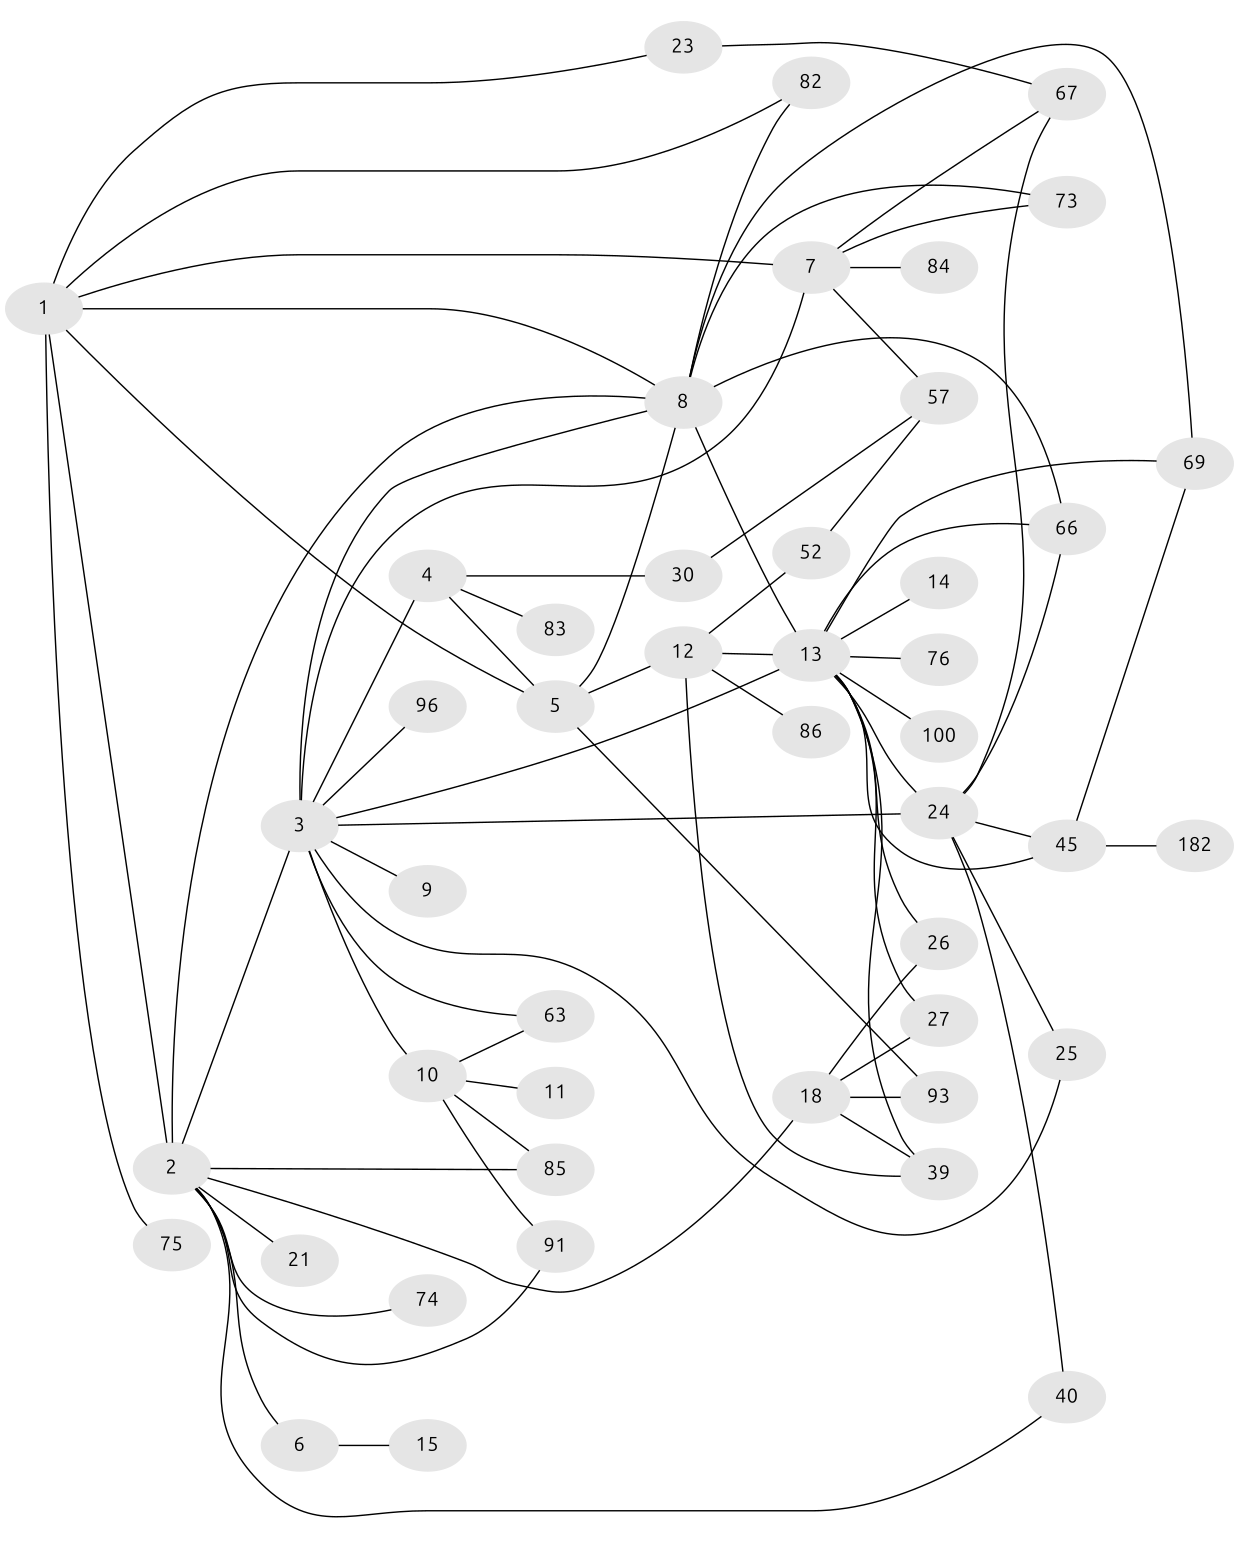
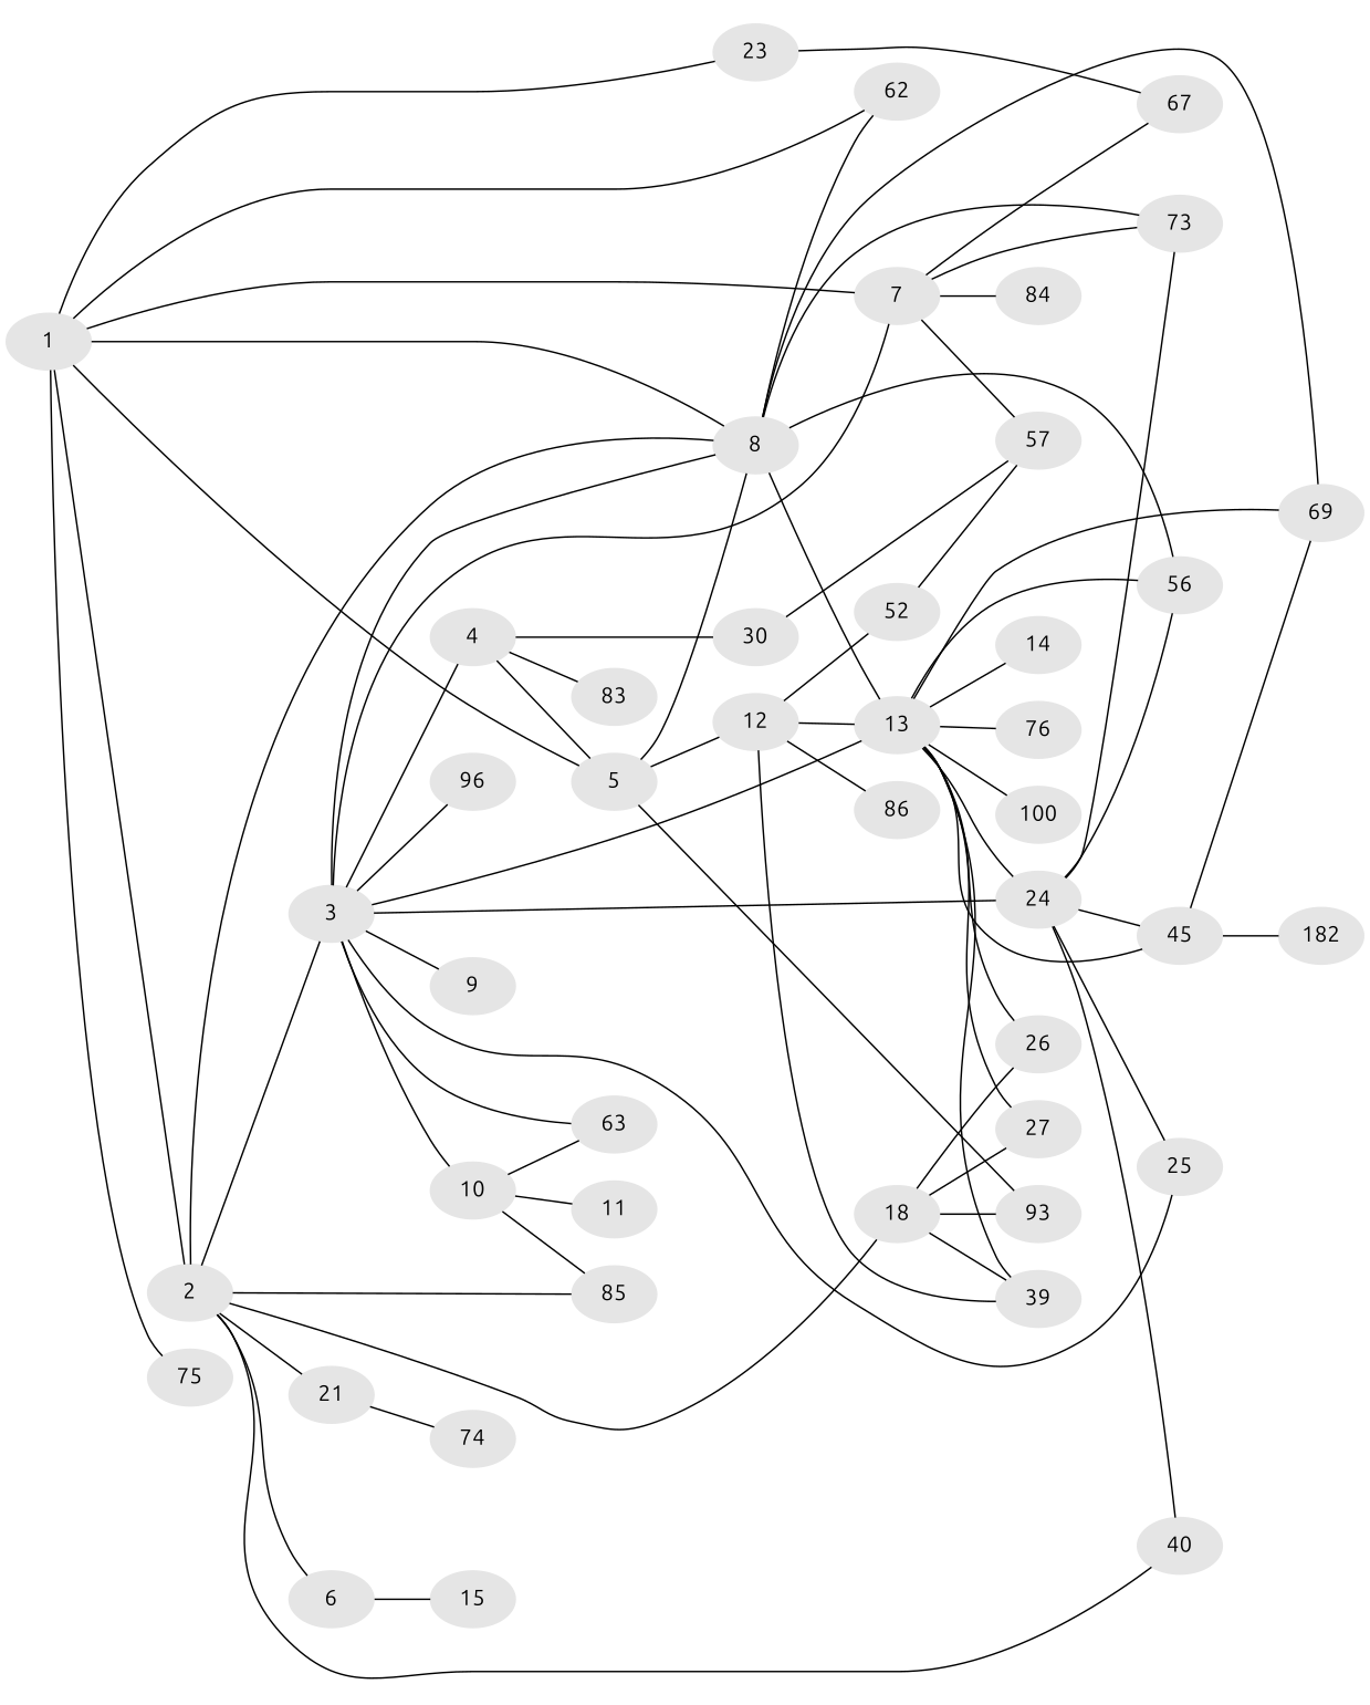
  graph {
    fontname=Ubuntu
    rankdir=LR
    node [color=gray90 fontname=Ubuntu style=filled]
    edge [fontname=Ubuntu]
    1 [super="+28"]
    2 [super="+36"]
    5 [super="+92"]
    7 [super="+32"]
    8 [super="+71+29+20"]
    23
-   62 [label=82]
+   62
    75
    3 [super="+41"]
    6
    18 [super="+38+22"]
    21 [super="+89"]
    40 [super="+59"]
    74
    85
-   91
    12 [super="+97+48+43+65"]
    93 [super="+99"]
    n19 [label=73 super="+94"]
    57 [super="+95"]
    67 [super="+73"]
    84
    13 [super="+42+114+116+49"]
-   56 [super="+64" label=66]
+   56 [super="+64"]
    69 [super="+79"]
    4 [super="+113"]
    9 [super="+17"]
    10 [super="+37+16+53"]
    24 [super="+47+34+77"]
    25
    63 [super="+70"]
    96
    15
    39 [super="+50+81"]
    26 [super="+87+35"]
    27 [super="+109"]
    30 [super="+31"]
    83
    11
    14 [super="+19"]
    45 [super="+54"]
    76
    100
    52 [super="+82"]
    86
    n46 [label=182]
    1 -- 2
    1 -- 5
    1 -- 7
    1 -- 8
    1 -- 23
    1 -- 62
    1 -- 75
    2 -- 8 [weight=2]
    2 -- 3
    2 -- 6
    2 -- 18
    2 -- 21
    2 -- 40
-   2 -- 74
+   21 -- 74
    2 -- 85
-   2 -- 91
    5 -- 8
    5 -- 12
    5 -- 93
    7 -- n19
    7 -- 57
    7 -- 67
    7 -- 84
    8 -- 62
    8 -- n19
    8 -- 13 [weight=2]
    8 -- 56
    8 -- 69
    23 -- 67
    3 -- 7
    3 -- 8
    3 -- 13
    3 -- 4
    3 -- 9
    3 -- 10
    3 -- 24
    3 -- 25
    3 -- 63
    3 -- 96
    6 -- 15
    18 -- 93
    18 -- 39
    18 -- 26
    18 -- 27
    12 -- 13 [weight=3]
    12 -- 39
    12 -- 52
    12 -- 86
    13 -- 56
    13 -- 69
    13 -- 24
    13 -- 39
    13 -- 26
    13 -- 27
    13 -- 14
    13 -- 45 [weight=2]
    13 -- 76
    13 -- 100
    4 -- 5
    4 -- 30
    4 -- 83
    10 -- 85
-   10 -- 91
    10 -- 63
    10 -- 11
    24 -- 40
-   24 -- 67
+   24 -- n19
    24 -- 56
    24 -- 25
    24 -- 45
    30 -- 57
    45 -- 69
    45 -- n46
    52 -- 57
  }
